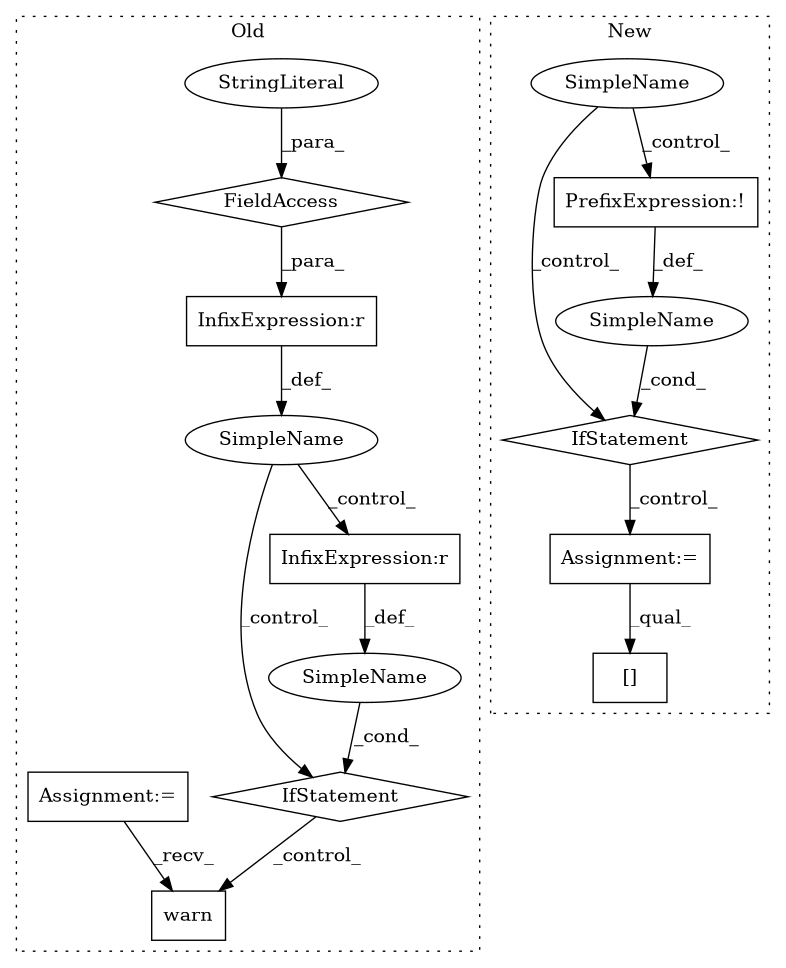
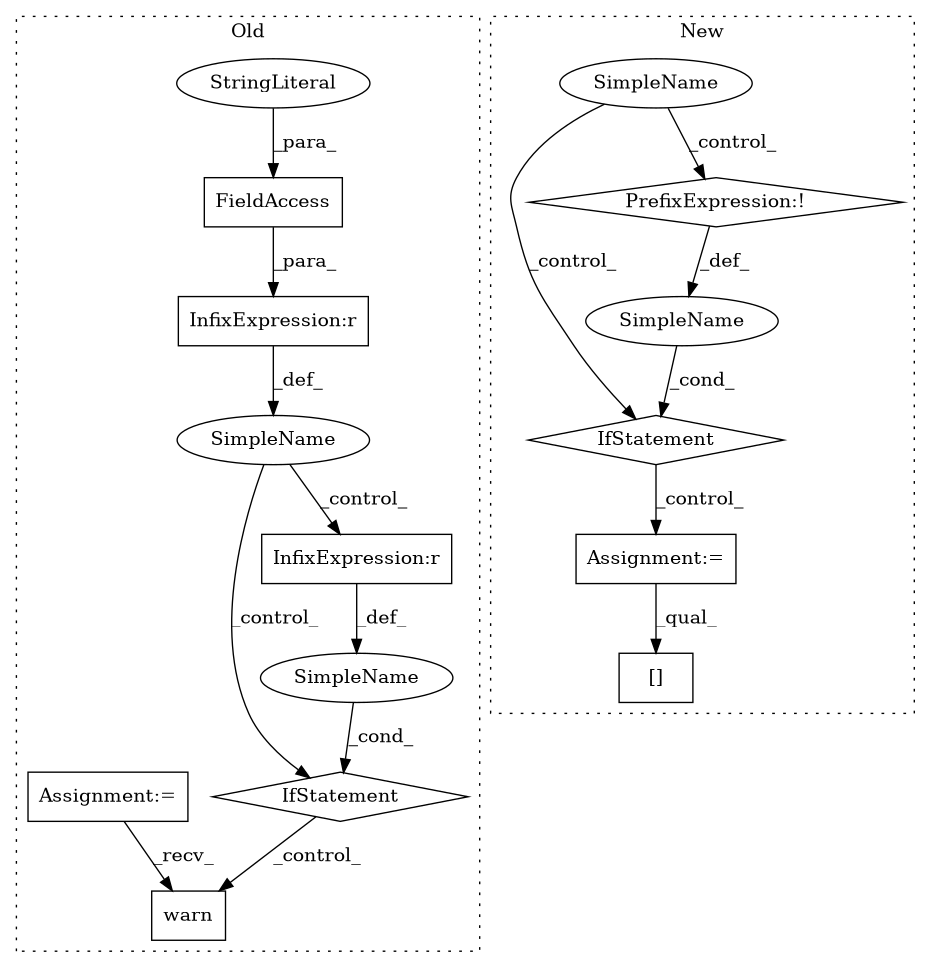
  digraph {
    node [a=42 shape=box]
    n1 [a=32 l="5,1" label=warn s="4242,4333"]
    n2 [a=45 l=86 label=StringLiteral s=4247 shape=ellipse]
    n3 [a=25 l="4,2" label=IfStatement s="4193,4223" shape=diamond]
    n4 [label=SimpleName shape=ellipse]
    n5 [a=7 l=8 label="Assignment:=" s=3998]
    n6 [a=27 l=3 label="InfixExpression:r" s=4219]
    n7 [label=SimpleName shape=ellipse]
    n8 [a=27 l=4 label="InfixExpression:r" s=4067]
-   n9 [a=22 l=18 label=FieldAccess s=4049 shape=diamond]
+   n9 [a=22 l=18 label=FieldAccess s=4049]
    n10 [a=2 l="12,1" label="[]" s="3432,3445"]
    n11 [a=7 l=1 label="Assignment:=" s=3410]
    n12 [a=25 l="4,2" label=IfStatement s="3366,3389" shape=diamond]
-   n13 [a=38 l=1 label="PrefixExpression:!" s=3370]
+   n13 [a=38 l=1 label="PrefixExpression:!" s=3370 shape=diamond]
    n14 [label=SimpleName shape=ellipse]
    n15 [label=SimpleName shape=ellipse]
    subgraph cluster_1 {
      label=Old
      style=dotted
      n1
      n2
      n3
      n4
      n5
      n6
      n7
      n8
      n9
    }
    subgraph cluster_2 {
      label=New
      style=dotted
      n10
      n11
      n12
      n13
      n14
      n15
    }
    n2 -> n9 [label=_para_]
    n3 -> n1 [label=_control_]
    n4 -> n3 [label=_cond_]
    n5 -> n1 [label=_recv_]
    n6 -> n4 [label=_def_]
    n7 -> n3 [label=_control_]
    n7 -> n6 [label=_control_]
    n8 -> n7 [label=_def_]
    n9 -> n8 [label=_para_]
    n11 -> n10 [label=_qual_]
    n12 -> n11 [label=_control_]
    n13 -> n14 [label=_def_]
    n14 -> n12 [label=_cond_]
    n15 -> n12 [label=_control_]
    n15 -> n13 [label=_control_]
  }
